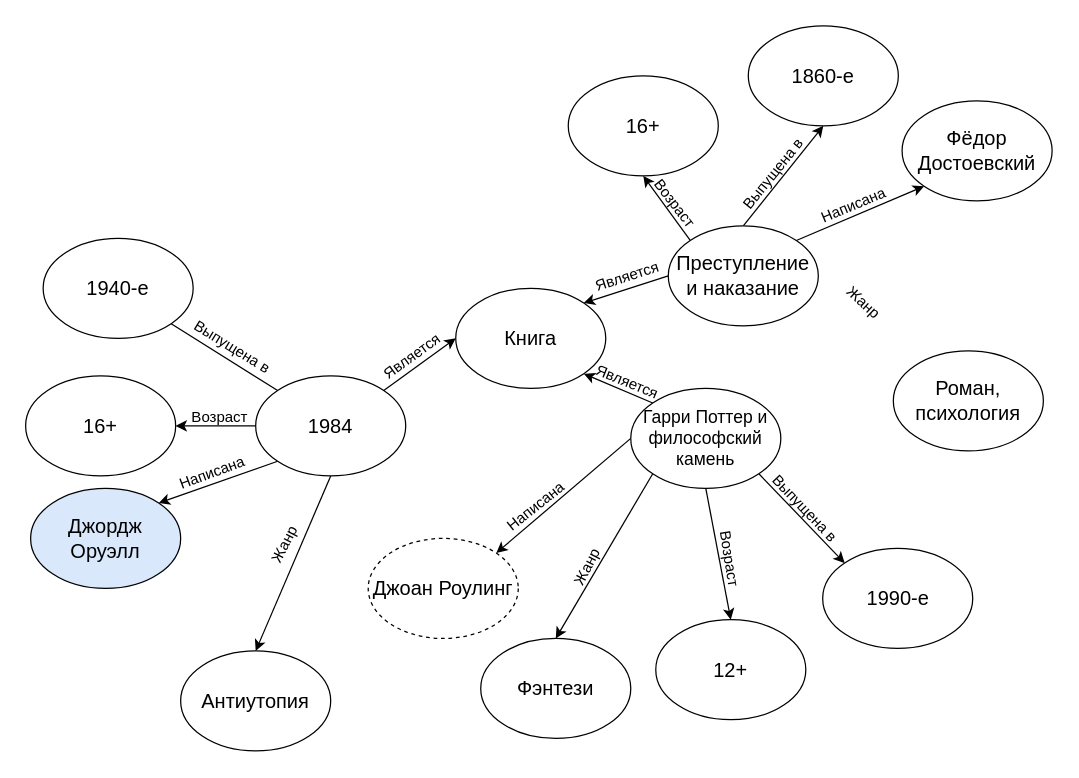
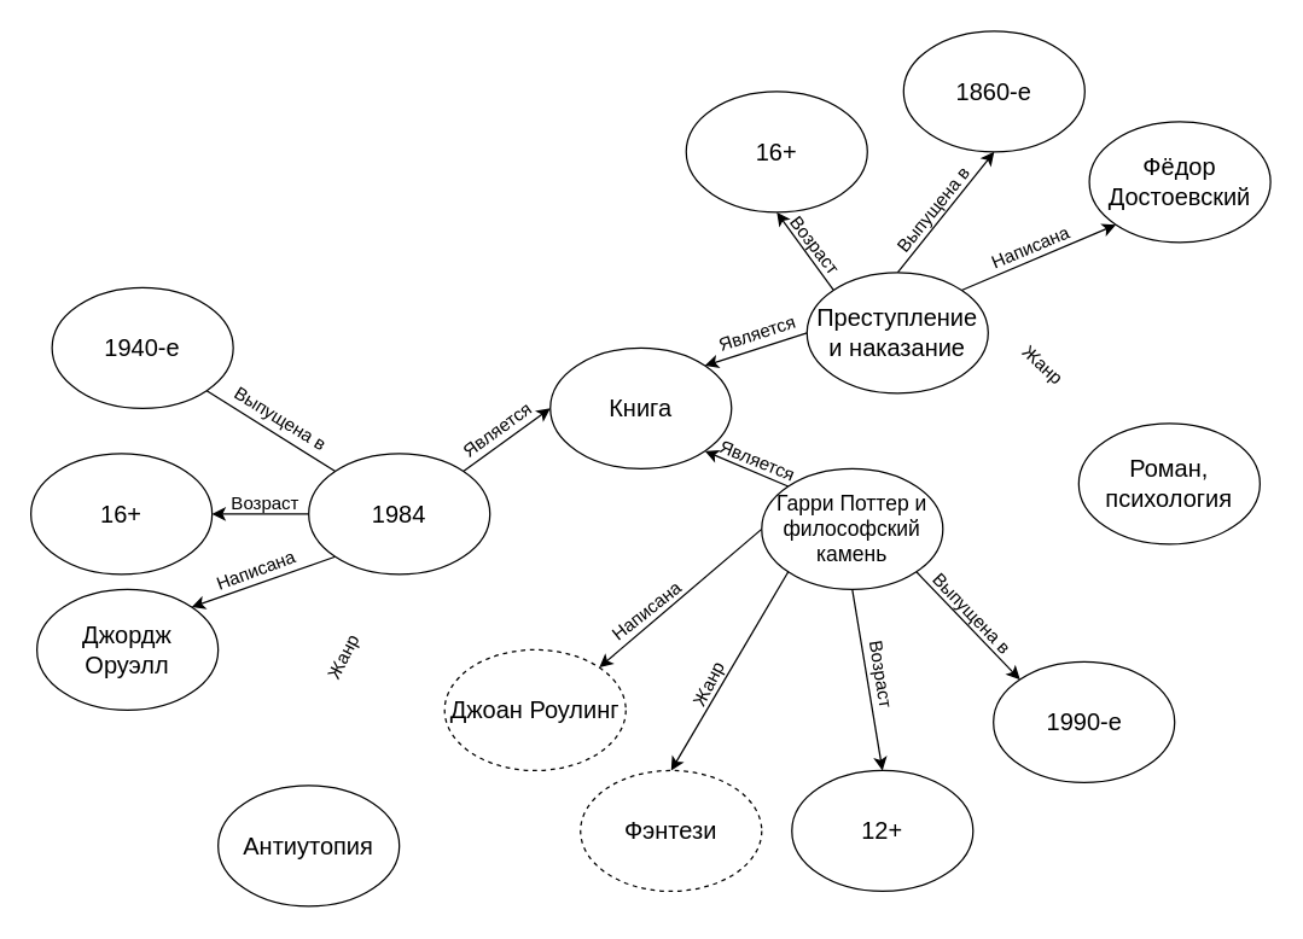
  <mxCell id="0" />
  <mxCell id="1" parent="0" />
  <mxCell id="2" value="&lt;font style=&quot;font-size: 16px;&quot;&gt;Книга&lt;/font&gt;" style="ellipse;whiteSpace=wrap;html=1;" parent="1" vertex="1"><mxGeometry x="364" y="230" width="120" height="80" as="geometry" /></mxCell>
  <mxCell id="3" style="rounded=0;orthogonalLoop=1;jettySize=auto;html=1;exitX=0;exitY=1;exitDx=0;exitDy=0;entryX=1;entryY=0;entryDx=0;entryDy=0;" parent="1" source="8" target="20" edge="1"><mxGeometry relative="1" as="geometry" /></mxCell>
- <mxCell id="4" style="rounded=0;orthogonalLoop=1;jettySize=auto;html=1;exitX=0.5;exitY=1;exitDx=0;exitDy=0;entryX=0.5;entryY=0;entryDx=0;entryDy=0;" parent="1" source="8" target="23" edge="1"><mxGeometry relative="1" as="geometry" /></mxCell>
  <mxCell id="5" style="rounded=0;orthogonalLoop=1;jettySize=auto;html=1;exitX=1;exitY=0;exitDx=0;exitDy=0;entryX=0;entryY=0.5;entryDx=0;entryDy=0;" parent="1" source="8" target="2" edge="1"><mxGeometry relative="1" as="geometry" /></mxCell>
  <mxCell id="6" style="edgeStyle=orthogonalEdgeStyle;rounded=0;orthogonalLoop=1;jettySize=auto;html=1;exitX=0;exitY=0.5;exitDx=0;exitDy=0;entryX=1;entryY=0.5;entryDx=0;entryDy=0;" edge="1" parent="1" source="8" target="35"><mxGeometry relative="1" as="geometry" /></mxCell>
  <mxCell id="7" style="rounded=0;orthogonalLoop=1;jettySize=auto;html=1;exitX=0;exitY=0;exitDx=0;exitDy=0;entryX=1;entryY=1;entryDx=0;entryDy=0;endArrow=none;" edge="1" parent="1" source="8" target="36"><mxGeometry relative="1" as="geometry" /></mxCell>
  <mxCell id="8" value="&lt;font style=&quot;font-size: 16px;&quot;&gt;1984&lt;/font&gt;" style="ellipse;whiteSpace=wrap;html=1;" parent="1" vertex="1"><mxGeometry x="204" y="300" width="120" height="80" as="geometry" /></mxCell>
  <mxCell id="9" style="rounded=0;orthogonalLoop=1;jettySize=auto;html=1;exitX=1;exitY=1;exitDx=0;exitDy=0;entryX=0;entryY=0;entryDx=0;entryDy=0;" parent="1" source="14" target="21" edge="1"><mxGeometry relative="1" as="geometry" /></mxCell>
  <mxCell id="10" style="rounded=0;orthogonalLoop=1;jettySize=auto;html=1;exitX=0.5;exitY=1;exitDx=0;exitDy=0;entryX=0.5;entryY=0;entryDx=0;entryDy=0;" parent="1" source="14" target="24" edge="1"><mxGeometry relative="1" as="geometry" /></mxCell>
  <mxCell id="11" style="rounded=0;orthogonalLoop=1;jettySize=auto;html=1;exitX=0;exitY=0;exitDx=0;exitDy=0;entryX=1;entryY=1;entryDx=0;entryDy=0;" parent="1" source="14" target="2" edge="1"><mxGeometry relative="1" as="geometry" /></mxCell>
  <mxCell id="12" style="rounded=0;orthogonalLoop=1;jettySize=auto;html=1;exitX=0;exitY=0.5;exitDx=0;exitDy=0;entryX=1;entryY=0;entryDx=0;entryDy=0;" edge="1" parent="1" source="14" target="39"><mxGeometry relative="1" as="geometry" /></mxCell>
  <mxCell id="13" style="rounded=0;orthogonalLoop=1;jettySize=auto;html=1;exitX=0;exitY=1;exitDx=0;exitDy=0;entryX=0.5;entryY=0;entryDx=0;entryDy=0;" edge="1" parent="1" source="14" target="40"><mxGeometry relative="1" as="geometry" /></mxCell>
  <mxCell id="14" value="&lt;font style=&quot;font-size: 14px;&quot;&gt;Гарри Поттер и философский камень&lt;/font&gt;" style="ellipse;whiteSpace=wrap;html=1;" parent="1" vertex="1"><mxGeometry x="504" y="310" width="120" height="80" as="geometry" /></mxCell>
  <mxCell id="15" style="rounded=0;orthogonalLoop=1;jettySize=auto;html=1;exitX=1;exitY=0;exitDx=0;exitDy=0;entryX=0;entryY=1;entryDx=0;entryDy=0;" parent="1" source="19" target="22" edge="1"><mxGeometry relative="1" as="geometry" /></mxCell>
  <mxCell id="16" style="rounded=0;orthogonalLoop=1;jettySize=auto;html=1;exitX=0;exitY=0.5;exitDx=0;exitDy=0;entryX=1;entryY=0;entryDx=0;entryDy=0;" parent="1" source="19" target="2" edge="1"><mxGeometry relative="1" as="geometry" /></mxCell>
  <mxCell id="17" style="rounded=0;orthogonalLoop=1;jettySize=auto;html=1;exitX=0.5;exitY=0;exitDx=0;exitDy=0;entryX=0.5;entryY=1;entryDx=0;entryDy=0;" edge="1" parent="1" source="19" target="43"><mxGeometry relative="1" as="geometry" /></mxCell>
  <mxCell id="18" style="rounded=0;orthogonalLoop=1;jettySize=auto;html=1;exitX=0;exitY=0;exitDx=0;exitDy=0;entryX=0.5;entryY=1;entryDx=0;entryDy=0;" edge="1" parent="1" source="19" target="44"><mxGeometry relative="1" as="geometry" /></mxCell>
  <mxCell id="19" value="&lt;font style=&quot;font-size: 16px;&quot;&gt;Преступление и наказание&lt;/font&gt;" style="ellipse;whiteSpace=wrap;html=1;" parent="1" vertex="1"><mxGeometry x="534" y="180" width="120" height="80" as="geometry" /></mxCell>
- <mxCell id="20" value="&lt;span style=&quot;font-size: 16px;&quot;&gt;Джордж Оруэлл&lt;/span&gt;" style="ellipse;whiteSpace=wrap;html=1;fillColor=#dae8fc;" parent="1" vertex="1"><mxGeometry x="24" y="390" width="120" height="80" as="geometry" /></mxCell>
+ <mxCell id="20" value="&lt;span style=&quot;font-size: 16px;&quot;&gt;Джордж Оруэлл&lt;/span&gt;" style="ellipse;whiteSpace=wrap;html=1;" parent="1" vertex="1"><mxGeometry x="24" y="390" width="120" height="80" as="geometry" /></mxCell>
  <mxCell id="21" value="&lt;font style=&quot;font-size: 16px;&quot;&gt;1990-е&lt;/font&gt;" style="ellipse;whiteSpace=wrap;html=1;" parent="1" vertex="1"><mxGeometry x="657.5" y="438" width="120" height="80" as="geometry" /></mxCell>
  <mxCell id="22" value="&lt;font style=&quot;font-size: 16px;&quot;&gt;Фёдор Достоевский&lt;/font&gt;" style="ellipse;whiteSpace=wrap;html=1;" parent="1" vertex="1"><mxGeometry x="721" y="80" width="120" height="80" as="geometry" /></mxCell>
  <mxCell id="23" value="&lt;font style=&quot;font-size: 16px;&quot;&gt;Антиутопия&lt;/font&gt;" style="ellipse;whiteSpace=wrap;html=1;" parent="1" vertex="1"><mxGeometry x="144" y="520" width="120" height="80" as="geometry" /></mxCell>
- <mxCell id="24" value="&lt;font style=&quot;font-size: 16px;&quot;&gt;12+&lt;/font&gt;" style="ellipse;whiteSpace=wrap;html=1;" parent="1" vertex="1"><mxGeometry x="524" y="495" width="120" height="80" as="geometry" /></mxCell>
+ <mxCell id="24" value="&lt;font style=&quot;font-size: 16px;&quot;&gt;12+&lt;/font&gt;" style="ellipse;whiteSpace=wrap;html=1;" parent="1" vertex="1"><mxGeometry x="524" y="510" width="120" height="80" as="geometry" /></mxCell>
  <mxCell id="25" value="&lt;font style=&quot;font-size: 16px;&quot;&gt;Роман, психология&lt;/font&gt;" style="ellipse;whiteSpace=wrap;html=1;" parent="1" vertex="1"><mxGeometry x="714" y="280" width="120" height="80" as="geometry" /></mxCell>
  <mxCell id="26" value="Написана" style="text;html=1;align=center;verticalAlign=middle;resizable=0;points=[];autosize=1;rotation=-20.4;" parent="1" vertex="1"><mxGeometry x="129" y="363" width="80" height="30" as="geometry" /></mxCell>
  <mxCell id="27" value="Выпущена в" style="text;html=1;align=center;verticalAlign=middle;resizable=0;points=[];autosize=1;rotation=46.3;" parent="1" vertex="1"><mxGeometry x="598" y="391" width="90" height="30" as="geometry" /></mxCell>
  <mxCell id="28" value="Написана" style="text;html=1;align=center;verticalAlign=middle;resizable=0;points=[];autosize=1;rotation=-22.7;" parent="1" vertex="1"><mxGeometry x="642" y="149" width="80" height="30" as="geometry" /></mxCell>
  <mxCell id="29" value="Возраст" style="text;html=1;align=center;verticalAlign=middle;resizable=0;points=[];autosize=1;rotation=81;" parent="1" vertex="1"><mxGeometry x="548" y="431" width="70" height="30" as="geometry" /></mxCell>
  <mxCell id="30" value="Жанр" style="text;whiteSpace=wrap;html=1;rotation=42.8;" parent="1" vertex="1"><mxGeometry x="668" y="228" width="42" height="40" as="geometry" /></mxCell>
  <mxCell id="31" value="Жанр" style="text;whiteSpace=wrap;html=1;rotation=-62.9;" parent="1" vertex="1"><mxGeometry x="212" y="413" width="46" height="40" as="geometry" /></mxCell>
  <mxCell id="32" value="Является" style="text;html=1;align=center;verticalAlign=middle;resizable=0;points=[];autosize=1;rotation=-36;" parent="1" vertex="1"><mxGeometry x="289" y="270" width="80" height="30" as="geometry" /></mxCell>
  <mxCell id="33" value="Является" style="text;html=1;align=center;verticalAlign=middle;resizable=0;points=[];autosize=1;rotation=22.3;" parent="1" vertex="1"><mxGeometry x="461" y="290" width="80" height="30" as="geometry" /></mxCell>
  <mxCell id="34" value="Является" style="text;html=1;align=center;verticalAlign=middle;resizable=0;points=[];autosize=1;rotation=-17.9;" parent="1" vertex="1"><mxGeometry x="461" y="206" width="80" height="30" as="geometry" /></mxCell>
  <mxCell id="35" value="&lt;span style=&quot;font-size: 16px;&quot;&gt;16+&lt;/span&gt;" style="ellipse;whiteSpace=wrap;html=1;" vertex="1" parent="1"><mxGeometry x="20" y="300" width="120" height="80" as="geometry" /></mxCell>
  <mxCell id="36" value="&lt;span style=&quot;font-size: 16px;&quot;&gt;1940-е&lt;/span&gt;" style="ellipse;whiteSpace=wrap;html=1;" vertex="1" parent="1"><mxGeometry x="34" y="190" width="120" height="80" as="geometry" /></mxCell>
  <mxCell id="37" value="Возраст" style="text;html=1;align=center;verticalAlign=middle;resizable=0;points=[];autosize=1;" vertex="1" parent="1"><mxGeometry x="140" y="318" width="70" height="30" as="geometry" /></mxCell>
  <mxCell id="38" value="Выпущена в" style="text;html=1;align=center;verticalAlign=middle;resizable=0;points=[];autosize=1;rotation=31.7;" vertex="1" parent="1"><mxGeometry x="140" y="262" width="90" height="30" as="geometry" /></mxCell>
  <mxCell id="39" value="&lt;font style=&quot;font-size: 16px;&quot;&gt;Джоан Роулинг&lt;/font&gt;" style="ellipse;whiteSpace=wrap;html=1;dashed=1;" vertex="1" parent="1"><mxGeometry x="294" y="430" width="120" height="80" as="geometry" /></mxCell>
- <mxCell id="40" value="&lt;font style=&quot;font-size: 16px;&quot;&gt;Фэнтези&lt;/font&gt;" style="ellipse;whiteSpace=wrap;html=1;" vertex="1" parent="1"><mxGeometry x="384" y="510" width="120" height="80" as="geometry" /></mxCell>
+ <mxCell id="40" value="&lt;font style=&quot;font-size: 16px;&quot;&gt;Фэнтези&lt;/font&gt;" style="ellipse;whiteSpace=wrap;html=1;dashed=1;" vertex="1" parent="1"><mxGeometry x="384" y="510" width="120" height="80" as="geometry" /></mxCell>
  <mxCell id="41" value="Жанр" style="text;whiteSpace=wrap;html=1;rotation=-62.9;" vertex="1" parent="1"><mxGeometry x="454" y="431" width="46" height="40" as="geometry" /></mxCell>
  <mxCell id="42" value="Написана" style="text;html=1;align=center;verticalAlign=middle;resizable=0;points=[];autosize=1;rotation=-38.6;" vertex="1" parent="1"><mxGeometry x="388" y="390" width="80" height="30" as="geometry" /></mxCell>
  <mxCell id="43" value="&lt;font style=&quot;font-size: 16px;&quot;&gt;1860-е&lt;/font&gt;" style="ellipse;whiteSpace=wrap;html=1;" vertex="1" parent="1"><mxGeometry x="598" y="20" width="120" height="80" as="geometry" /></mxCell>
  <mxCell id="44" value="&lt;font style=&quot;font-size: 16px;&quot;&gt;16+&lt;/font&gt;" style="ellipse;whiteSpace=wrap;html=1;" vertex="1" parent="1"><mxGeometry x="454" y="60" width="120" height="80" as="geometry" /></mxCell>
  <mxCell id="45" value="Возраст" style="text;html=1;align=center;verticalAlign=middle;resizable=0;points=[];autosize=1;rotation=52.6;" vertex="1" parent="1"><mxGeometry x="504" y="147" width="70" height="30" as="geometry" /></mxCell>
  <mxCell id="46" value="Выпущена в" style="text;html=1;align=center;verticalAlign=middle;resizable=0;points=[];autosize=1;rotation=-51.1;" vertex="1" parent="1"><mxGeometry x="573" y="124" width="90" height="30" as="geometry" /></mxCell>
